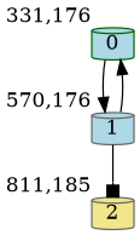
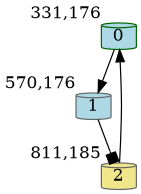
  digraph {
    bgcolor=white
    node [color=gray40 fillcolor=lightblue fixedsize=true shape=cylinder style=filled]
    edge [arrowhead=normal]
    0 [color=darkgreen height=0.3 width=0.4 xlabel="331,176"]
    1 [height=0.3 width=0.4 xlabel="570,176"]
    2 [fillcolor=khaki height=0.3 width=0.4 xlabel="811,185"]
    0 -> 1
-   1 -> 0
+   2 -> 0
    1 -> 2 [arrowhead=box]
  }
